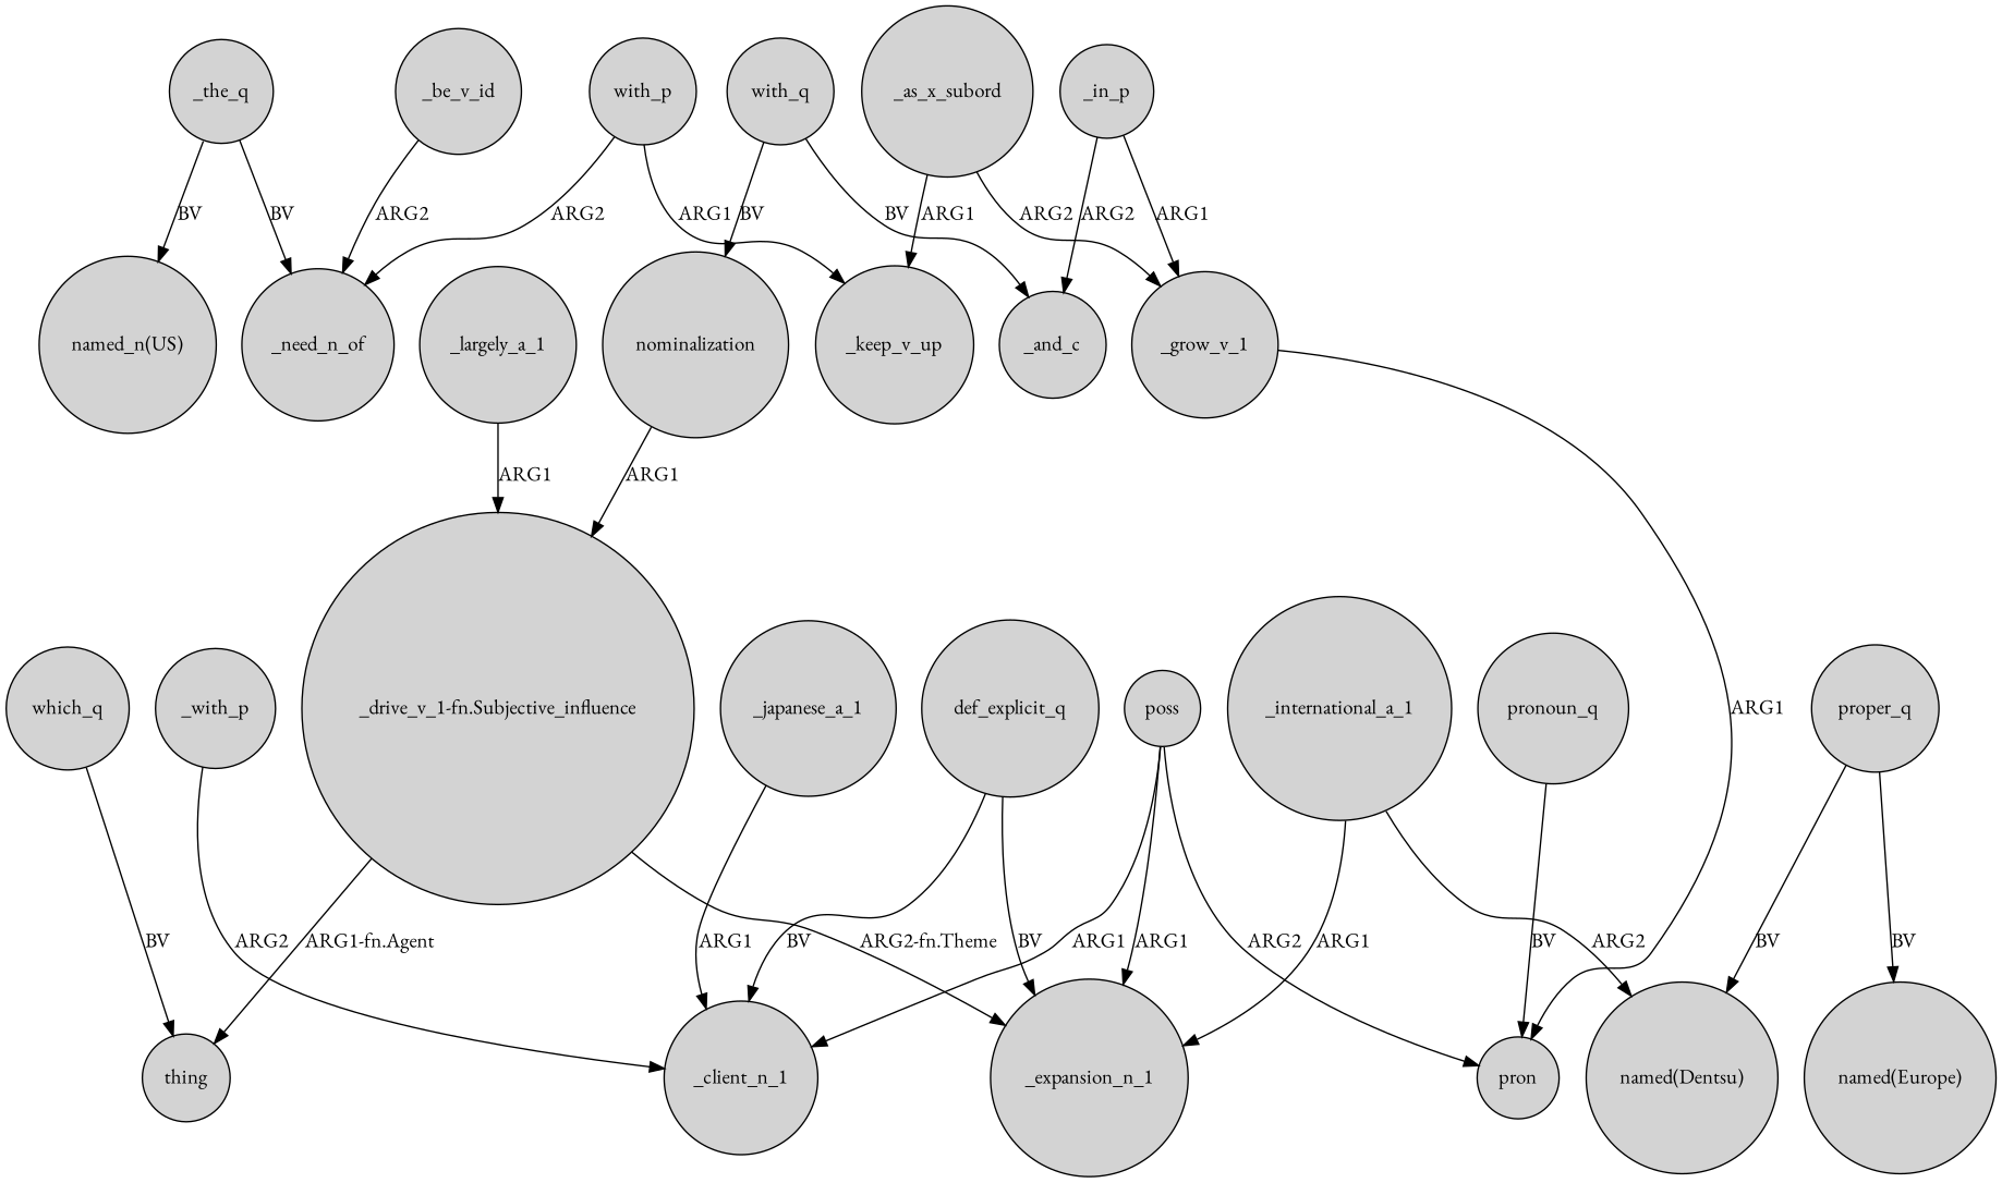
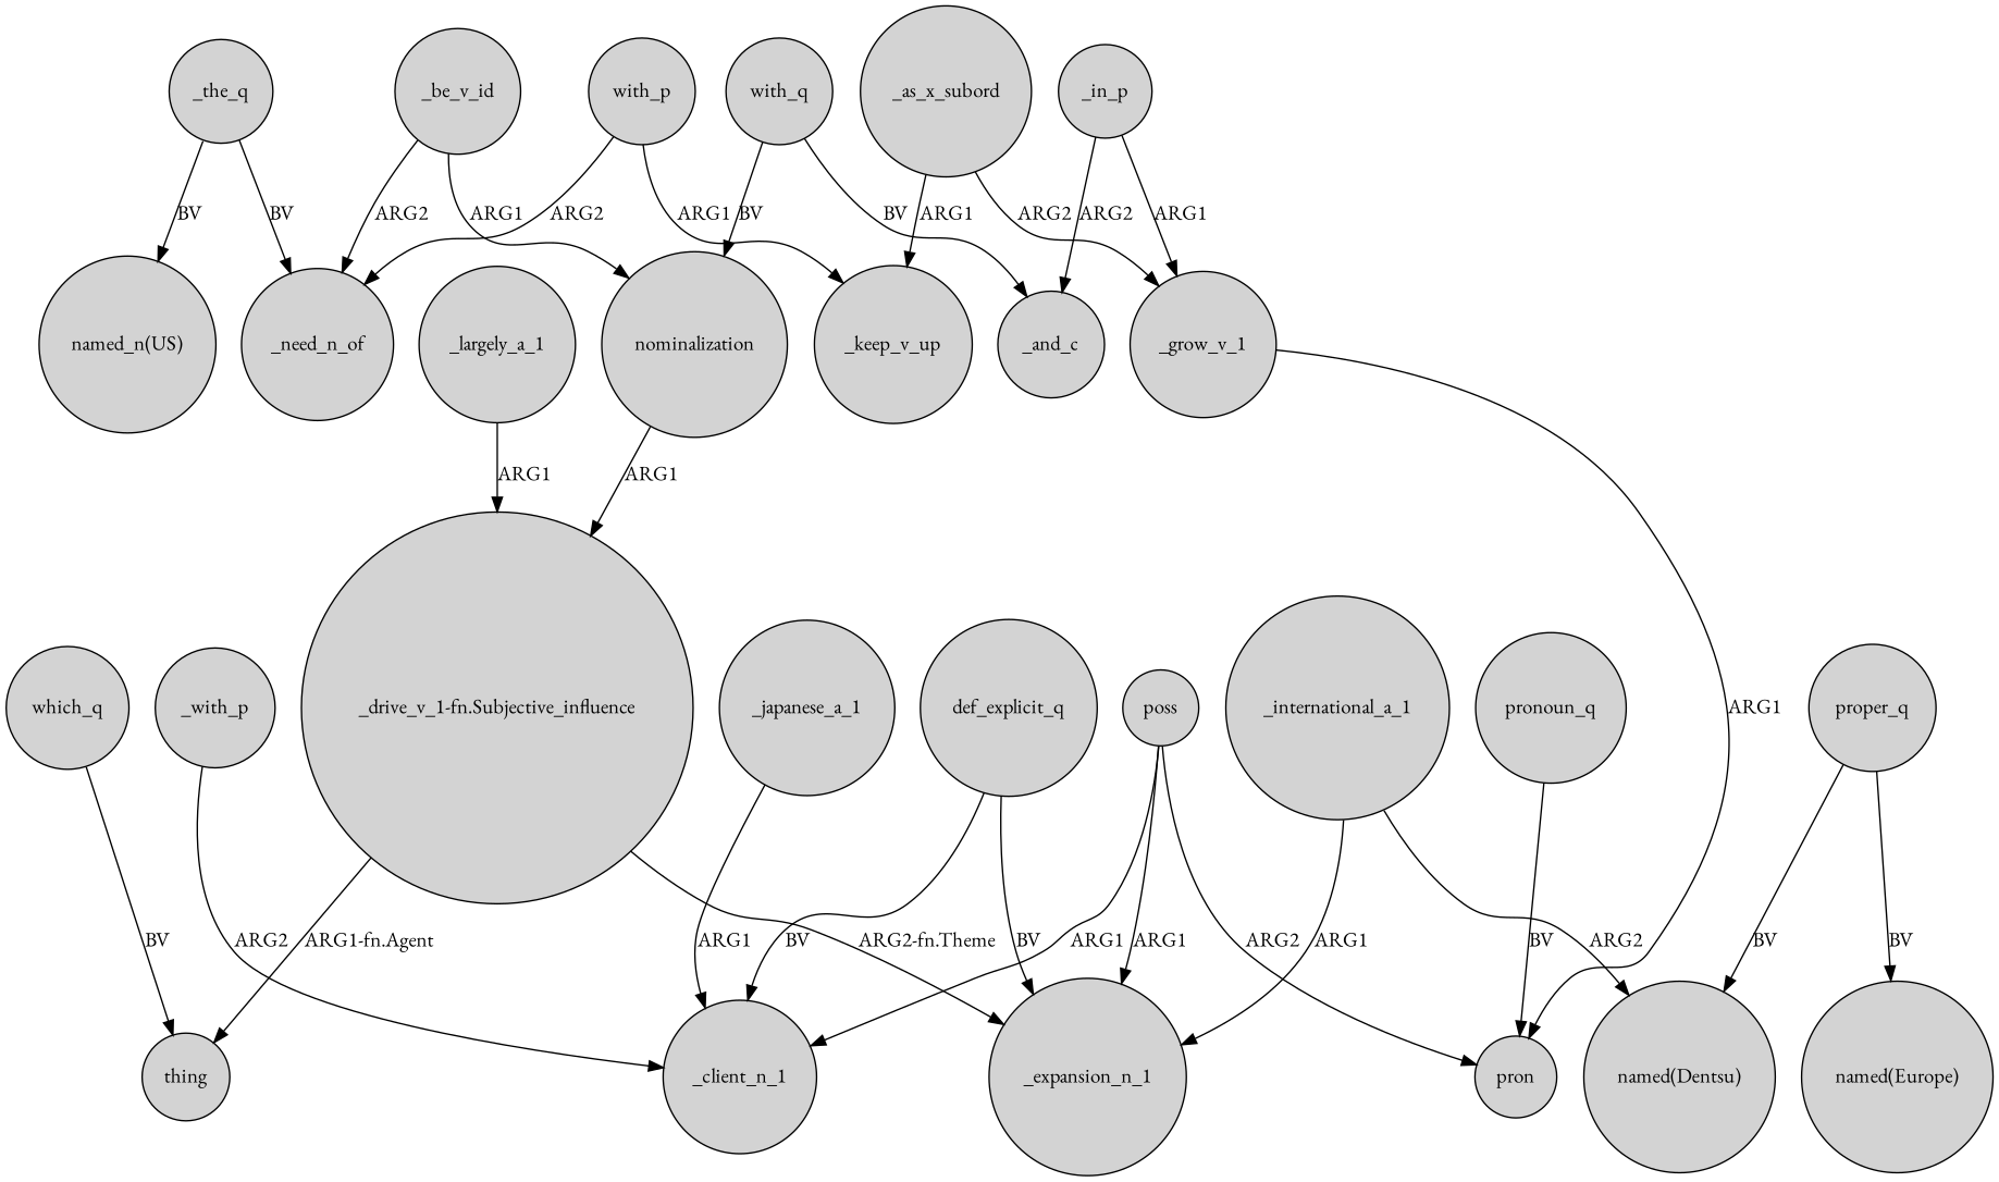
  digraph {
    fontname="EB Garamond"
    node [fontname="EB Garamond" shape=circle style=filled]
    edge [fontname="EB Garamond"]
    _japanese_a_1
    _client_n_1
    def_explicit_q
    _expansion_n_1
    _grow_v_1
    pron
    "_drive_v_1-fn.Subjective_influence"
    thing
    poss
    _be_v_id
    nominalization
    _need_n_of
    with_p
    _keep_v_up
    _in_p
    _and_c
    _as_x_subord
    _the_q
    "named_n(US)"
    _international_a_1
    "named(Dentsu)"
    pronoun_q
    proper_q
    "named(Europe)"
    which_q
    n26 [label=with_q]
    _with_p
    _largely_a_1
    _japanese_a_1 -> _client_n_1 [label=ARG1]
    def_explicit_q -> _client_n_1 [label=BV]
    def_explicit_q -> _expansion_n_1 [label=BV]
    _grow_v_1 -> pron [label=ARG1]
    "_drive_v_1-fn.Subjective_influence" -> _expansion_n_1 [label="ARG2-fn.Theme"]
    "_drive_v_1-fn.Subjective_influence" -> thing [label="ARG1-fn.Agent"]
    poss -> _client_n_1 [label=ARG1]
    poss -> _expansion_n_1 [label=ARG1]
    poss -> pron [label=ARG2]
+   _be_v_id -> nominalization [label=ARG1]
    _be_v_id -> _need_n_of [label=ARG2]
    nominalization -> "_drive_v_1-fn.Subjective_influence" [label=ARG1]
    with_p -> _need_n_of [label=ARG2]
    with_p -> _keep_v_up [label=ARG1]
    _in_p -> _grow_v_1 [label=ARG1]
    _in_p -> _and_c [label=ARG2]
    _as_x_subord -> _grow_v_1 [label=ARG2]
    _as_x_subord -> _keep_v_up [label=ARG1]
    _the_q -> _need_n_of [label=BV]
    _the_q -> "named_n(US)" [label=BV]
    _international_a_1 -> _expansion_n_1 [label=ARG1]
    _international_a_1 -> "named(Dentsu)" [label=ARG2]
    pronoun_q -> pron [label=BV]
    proper_q -> "named(Dentsu)" [label=BV]
    proper_q -> "named(Europe)" [label=BV]
    which_q -> thing [label=BV]
    n26 -> nominalization [label=BV]
    n26 -> _and_c [label=BV]
    _with_p -> _client_n_1 [label=ARG2]
    _largely_a_1 -> "_drive_v_1-fn.Subjective_influence" [label=ARG1]
  }
